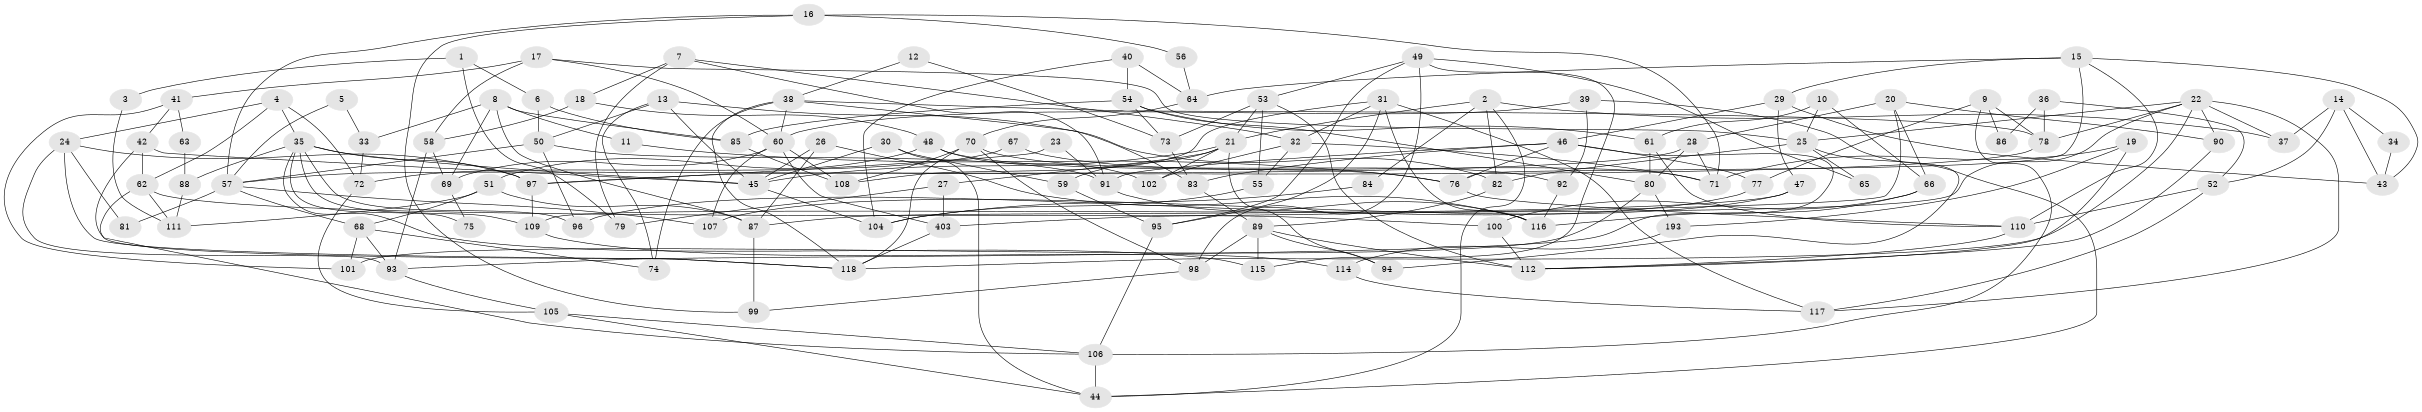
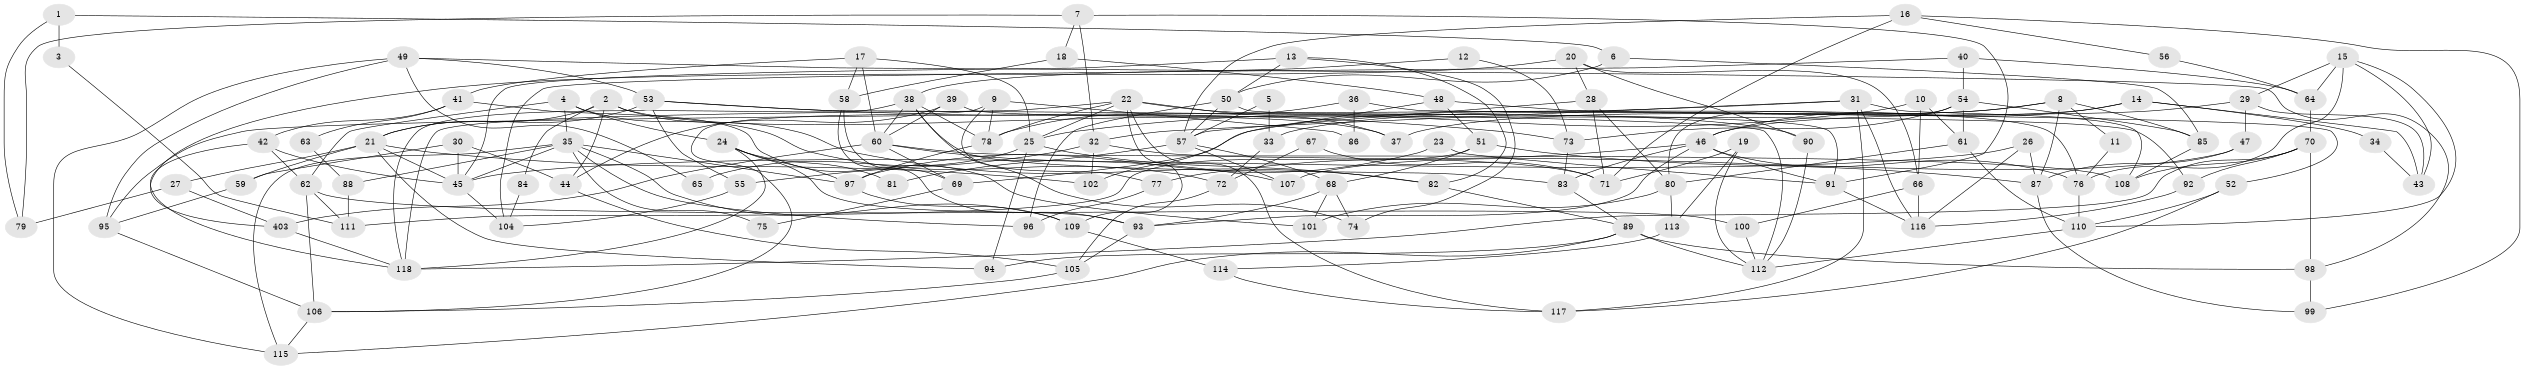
  graph {
    node [color=gray90 style=filled]
    1
    3
    6
    79
    111
    50
    85
    2
    21
    37
    44
    82
    84
    45
    27
    59
    94
    102
    105
    89
    104
    4
    24
    35
    62
    72
    118
    97
    81
    93
    109
    75
    88
    96
    115
    106
    100
    5
    33
    57
    107
    68
    91
    108
    7
    18
    32
    58
    48
    71
    55
    116
    8
    11
    69
    87
    76
    99
    9
    77
    78
    86
    10
    25
    61
    66
    65
    110
    80
    12
    38
    73
    74
    60
    83
    13
    14
    34
    43
    52
    117
    15
    29
    64
    46
    47
    70
    112
    16
    56
    17
    41
    42
    63
    101
    n96 [label=403]
    51
    19
-   113 [label=193]
+   113
    114
    20
    28
    90
    95
    22
    23
    26
    30
    31
    36
    39
    92
    40
    54
    49
    53
    98
    67
    1 -- 3
    1 -- 6
    1 -- 79
    3 -- 111
    6 -- 50
    6 -- 85
    50 -- 96
    50 -- 57
    50 -- 91
    85 -- 108
    2 -- 21
    2 -- 37
    2 -- 44
    2 -- 82
    2 -- 84
    21 -- 45
    21 -- 27
    21 -- 59
    21 -- 94
    21 -- 102
    44 -- 105
    82 -- 89
    84 -- 104
    45 -- 104
    27 -- 79
    27 -- n96
    59 -- 95
    105 -- 106
    89 -- 94
    89 -- 115
    89 -- 112
    89 -- 98
    4 -- 24
    4 -- 35
    4 -- 62
    4 -- 72
    24 -- 118
    24 -- 97
    24 -- 81
    24 -- 93
    35 -- 45
    35 -- 97
    35 -- 109
    35 -- 75
    35 -- 88
    35 -- 96
    35 -- 115
    62 -- 111
    62 -- 106
    62 -- 100
    72 -- 105
    97 -- 109
    93 -- 105
    109 -- 114
    88 -- 111
-   106 -- 44
+   106 -- 115
    100 -- 112
    5 -- 33
    5 -- 57
    33 -- 72
    57 -- 81
    57 -- 107
    57 -- 68
    68 -- 93
    68 -- 74
    68 -- 101
    91 -- 116
    7 -- 79
    7 -- 91
    7 -- 18
    7 -- 32
    18 -- 58
    18 -- 48
    32 -- 102
    32 -- 71
    32 -- 55
    58 -- 93
    58 -- 69
    48 -- 102
    48 -- 76
    48 -- 51
    55 -- 104
    8 -- 85
    8 -- 33
    8 -- 11
    8 -- 69
    8 -- 87
    11 -- 76
    69 -- 75
    87 -- 99
    76 -- 110
    9 -- 106
    9 -- 77
    9 -- 78
    9 -- 86
    77 -- 96
    78 -- 97
    10 -- 25
    10 -- 61
    10 -- 66
    25 -- 82
    25 -- 94
    25 -- 65
    61 -- 110
    61 -- 80
    66 -- 100
    66 -- 116
    110 -- 112
    80 -- 101
    80 -- 113
    12 -- 38
    12 -- 73
    38 -- 118
    38 -- 78
    38 -- 74
    38 -- 60
    38 -- 83
    73 -- 83
    60 -- 107
    60 -- 108
    60 -- 69
    60 -- n96
    83 -- 89
    13 -- 50
    13 -- 82
    13 -- 45
    13 -- 74
    14 -- 37
    14 -- 34
    14 -- 43
-   14 -- 52
+   14 -- 46
    34 -- 43
    52 -- 110
    52 -- 117
    15 -- 76
    15 -- 110
    15 -- 43
    15 -- 29
    15 -- 64
    29 -- 43
    29 -- 46
    29 -- 47
    64 -- 70
    46 -- 93
    46 -- 91
    46 -- 76
    46 -- 77
    46 -- 83
    47 -- 107
    47 -- 87
    70 -- 118
    70 -- 108
    70 -- 92
    70 -- 98
    16 -- 57
    16 -- 71
    16 -- 99
    16 -- 56
    56 -- 64
    17 -- 58
    17 -- 25
    17 -- 60
    17 -- 41
    41 -- 42
    41 -- 63
    41 -- 101
    42 -- 45
    42 -- 62
    42 -- 118
    63 -- 88
    n96 -- 118
    51 -- 111
    51 -- 68
    51 -- 87
    19 -- 71
    19 -- 112
    19 -- 113
    113 -- 114
    114 -- 117
    20 -- 66
    20 -- n96
    20 -- 28
    20 -- 90
    28 -- 57
    28 -- 71
    28 -- 80
    90 -- 112
    95 -- 106
    22 -- 37
    22 -- 118
    22 -- 109
    22 -- 78
    22 -- 25
    22 -- 117
    22 -- 90
    23 -- 97
    23 -- 91
    26 -- 45
    26 -- 116
    26 -- 87
    30 -- 44
    30 -- 45
    30 -- 59
    31 -- 108
    31 -- 32
    31 -- 116
    31 -- 117
    31 -- 95
    36 -- 78
    36 -- 86
    36 -- 52
    39 -- 44
    39 -- 60
    39 -- 92
    92 -- 116
    40 -- 104
    40 -- 64
    40 -- 54
    54 -- 85
    54 -- 61
    54 -- 80
    54 -- 73
    49 -- 115
    49 -- 65
    49 -- 95
    49 -- 53
    49 -- 98
    53 -- 21
    53 -- 55
    53 -- 73
    53 -- 112
    98 -- 99
    67 -- 72
    67 -- 71
  }
